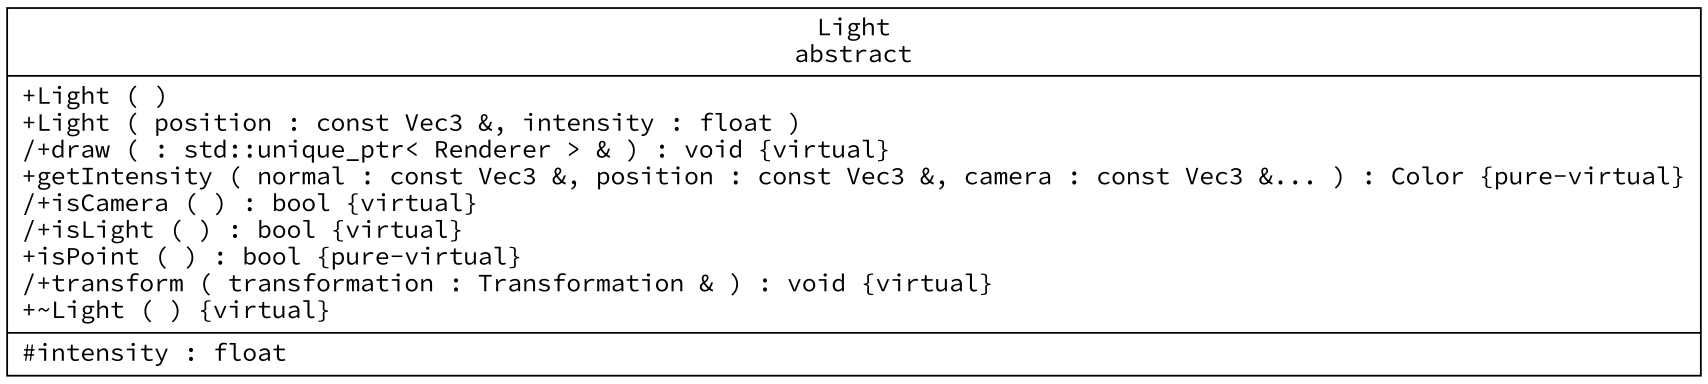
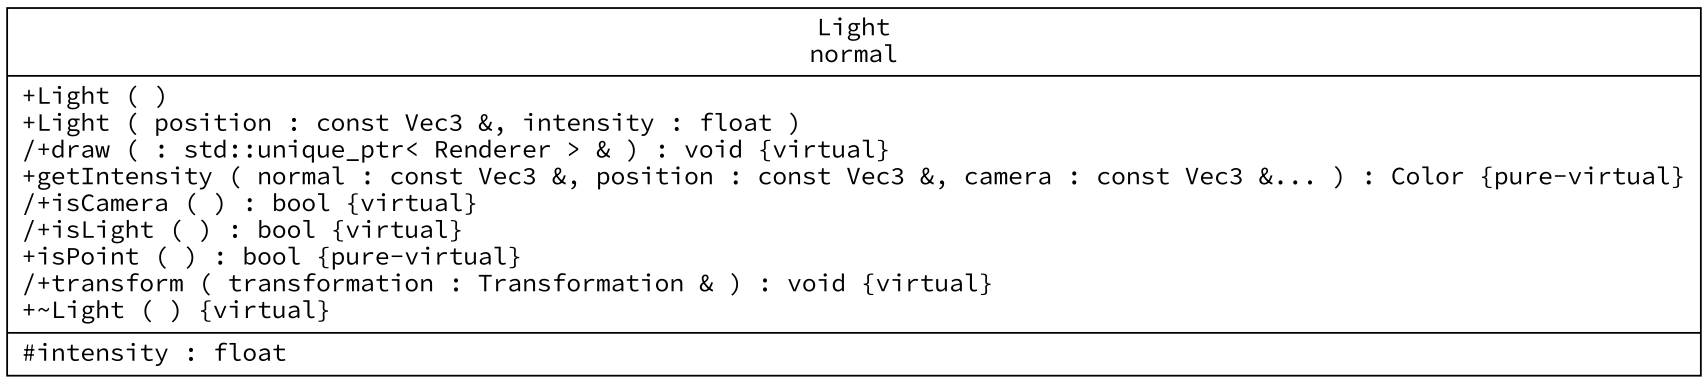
  digraph {
    rankdir=RL
    fontname="Source Code Pro"
-   n1 [label="Light\nabstract\n|+Light (  )\l+Light ( position : const Vec3 &, intensity : float )\l/+draw (  : std::unique_ptr\< Renderer \> & ) : void \{virtual\}\l+getIntensity ( normal : const Vec3 &, position : const Vec3 &, camera : const Vec3 &... ) : Color \{pure-virtual\}\l/+isCamera (  ) : bool \{virtual\}\l/+isLight (  ) : bool \{virtual\}\l+isPoint (  ) : bool \{pure-virtual\}\l/+transform ( transformation : Transformation & ) : void \{virtual\}\l+~Light (  ) \{virtual\}\l|#intensity : float\l" shape=record fontname="Source Code Pro"]
+   n1 [label="Light\nnormal\n|+Light (  )\l+Light ( position : const Vec3 &, intensity : float )\l/+draw (  : std::unique_ptr\< Renderer \> & ) : void \{virtual\}\l+getIntensity ( normal : const Vec3 &, position : const Vec3 &, camera : const Vec3 &... ) : Color \{pure-virtual\}\l/+isCamera (  ) : bool \{virtual\}\l/+isLight (  ) : bool \{virtual\}\l+isPoint (  ) : bool \{pure-virtual\}\l/+transform ( transformation : Transformation & ) : void \{virtual\}\l+~Light (  ) \{virtual\}\l|#intensity : float\l" shape=record fontname="Source Code Pro"]
  }
